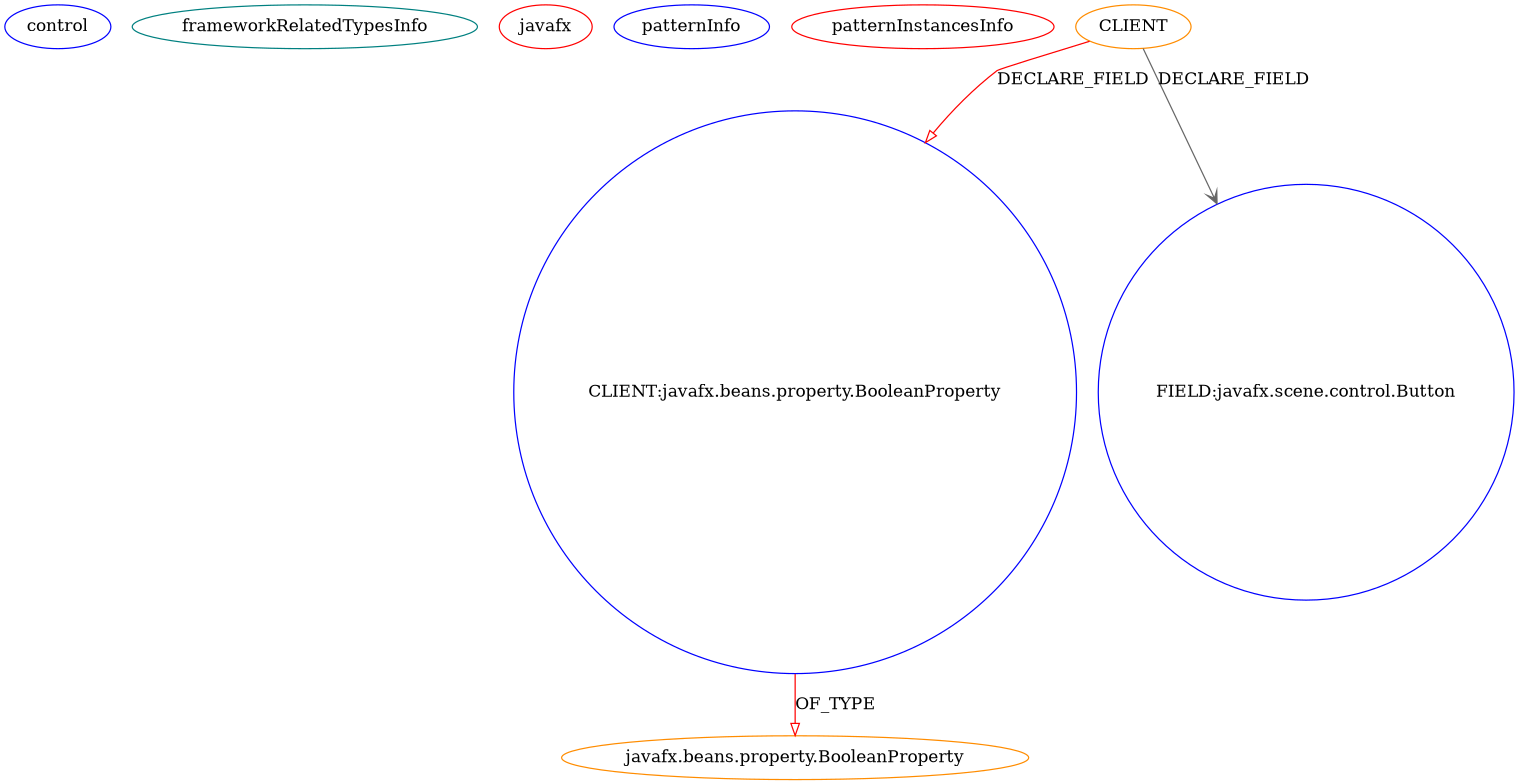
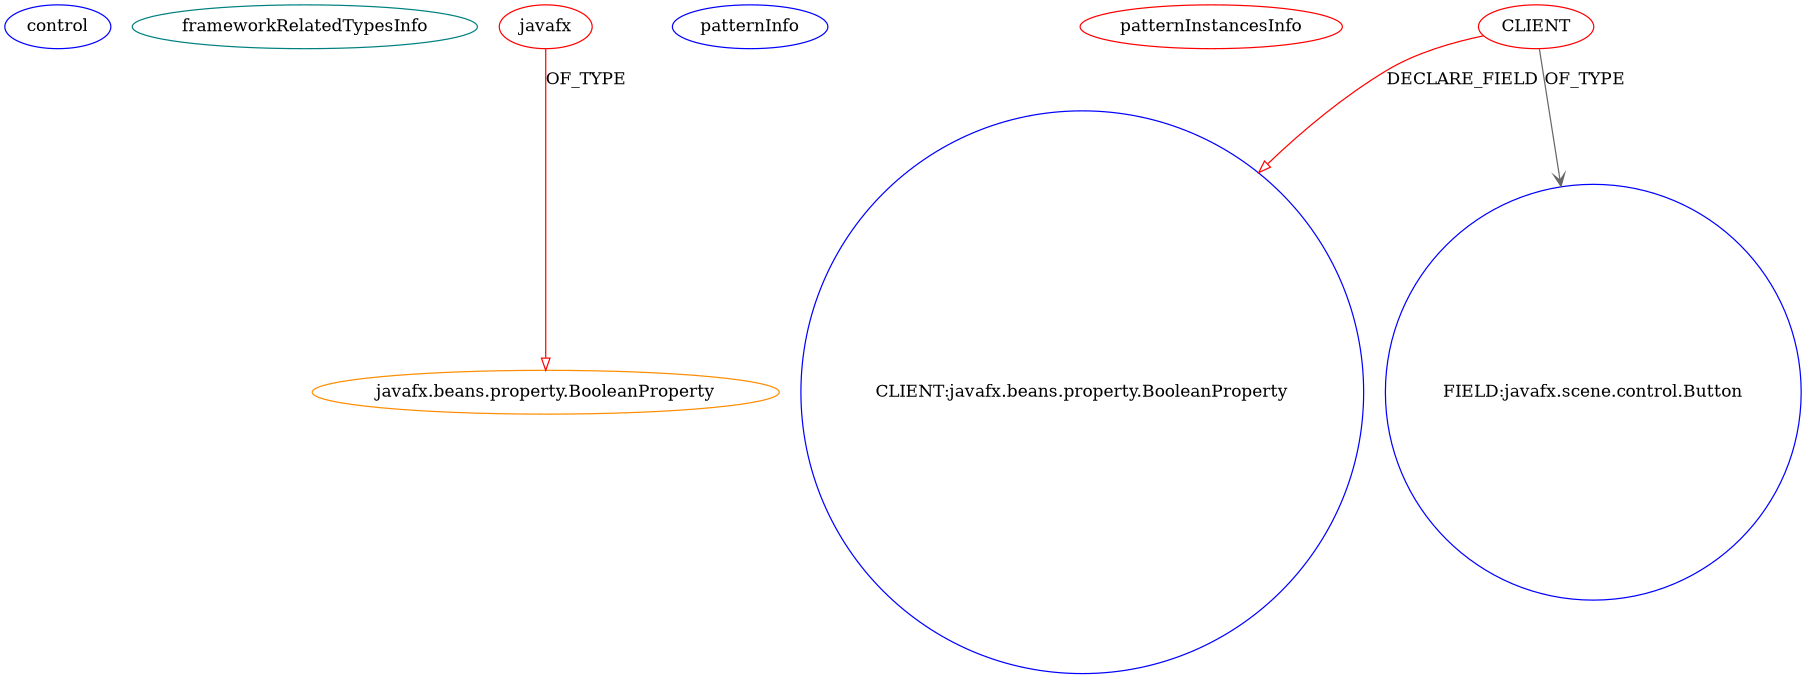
  digraph {
    node [color=blue]
    edge [arrowhead=onormal color=red]
    n1 [category=pattern graphId=2182 isAnonymous=false label=control possibleRelation=false]
    frameworkRelatedTypesInfo [color=teal]
    n3 [color=red label=javafx]
    patternInfo [frequency=3.0 patternRootClient=0]
    patternInstancesInfo [0="jperedadnr-Game2048HOL~/jperedadnr-Game2048HOL/Game2048HOL-master/src/org/hol/game2048/Board.java~Board~3394" 1="Johnmalc-JavaFX~/Johnmalc-JavaFX/JavaFX-master/src/game/SingleClassNoXmlBallGame.java~SingleClassNoXmlBallGame~649" 2="brunoborges-fx2048~/brunoborges-fx2048/fx2048-master/src/game2048/Board.java~Board~2229" color=red]
    n6 [isFrameworkType=false label="CLIENT:javafx.beans.property.BooleanProperty" shape=circle vertexType=FIELD_DECLARATION]
    n7 [color=darkorange isFrameworkType=false label="javafx.beans.property.BooleanProperty" vertexType=FRAMEWORK_CLASS_TYPE]
-   n8 [color=darkorange isFrameworkType=false label=CLIENT vertexType=ROOT_CLIENT_CLASS_DECLARATION]
+   n8 [color=red isFrameworkType=false label=CLIENT vertexType=ROOT_CLIENT_CLASS_DECLARATION]
    n9 [isFrameworkType=false label="FIELD:javafx.scene.control.Button" shape=circle vertexType=FIELD_DECLARATION]
-   n6 -> n7 [label=OF_TYPE]
+   n3 -> n7 [label=OF_TYPE]
    n8 -> n6 [label=DECLARE_FIELD]
-   n8 -> n9 [arrowhead=vee color=gray40 label=DECLARE_FIELD]
+   n8 -> n9 [arrowhead=vee color=gray40 label=OF_TYPE]
  }
